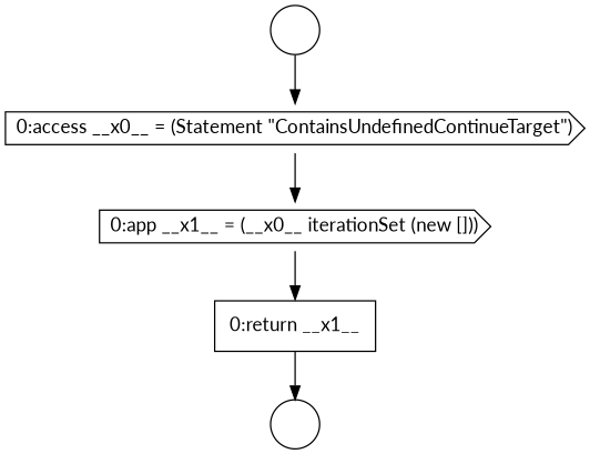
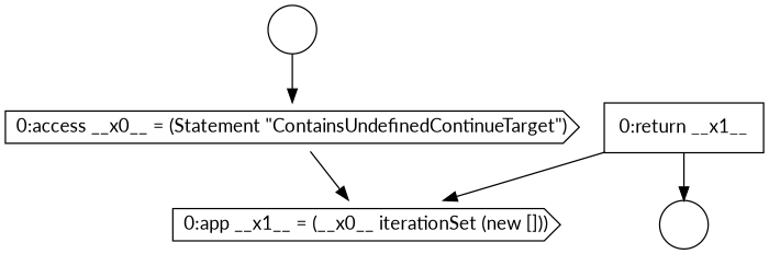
  digraph {
    fontname=Lato
    node [color=black fillcolor=white shape=circle style=filled fontname=Lato]
    edge [color=black fontname=Lato]
    n1 [label=" "]
    n2 [label=<<font color="black">0:access __x0__ = (Statement &quot;ContainsUndefinedContinueTarget&quot;)</font>> shape=cds]
    n3 [label=" "]
    n4 [label=<<font color="black">     <table border="0" cellborder="1" cellspacing="0" cellpadding="10">       <tr><td align="left">0:return __x1__</td></tr>     </table>   </font>> margin=0 shape=none]
    n5 [label=<<font color="black">0:app __x1__ = (__x0__ iterationSet (new []))</font>> shape=cds]
    n1 -> n2
    n2 -> n5
    n4 -> n3
-   n5 -> n4
+   n4 -> n5
  }
